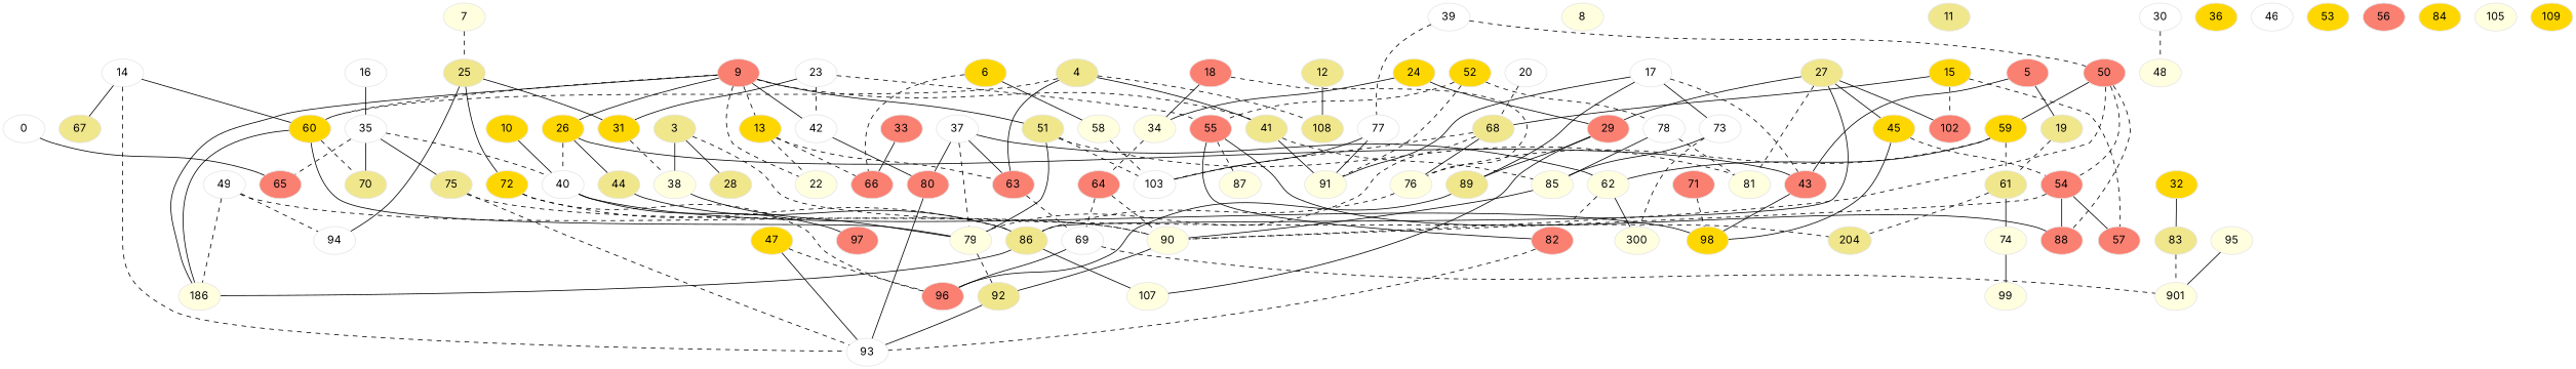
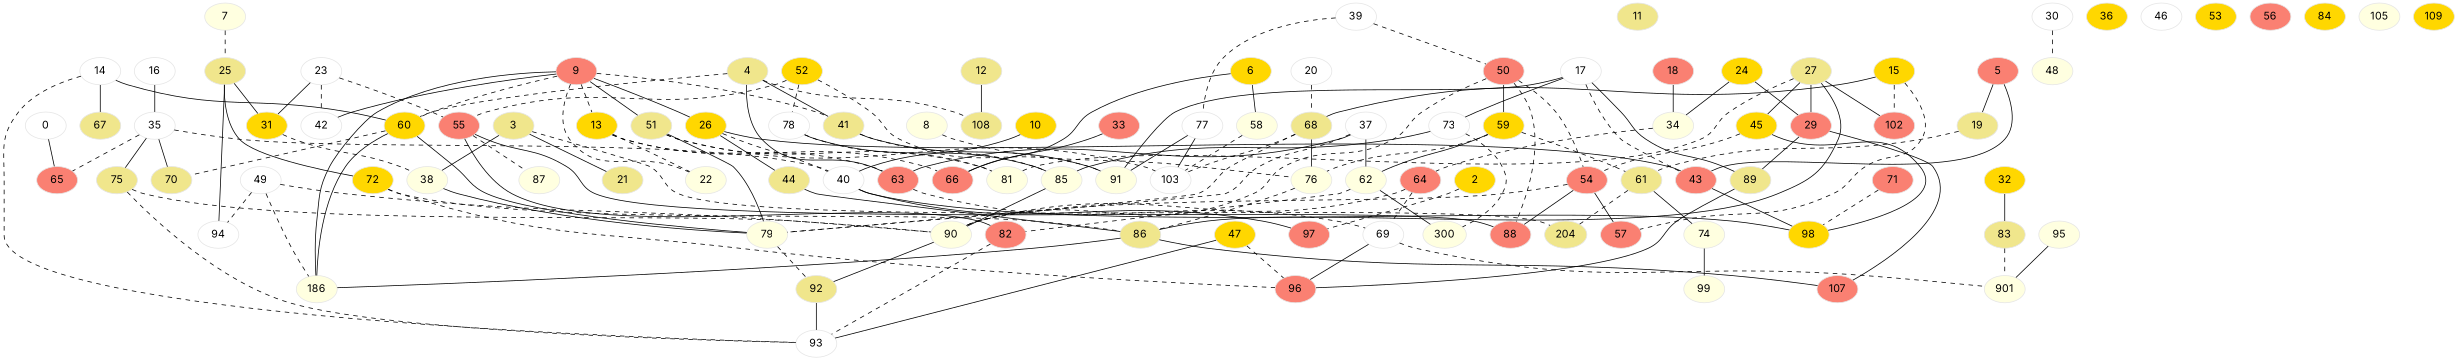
  graph {
    fontname=Inter
    node [color=gray90 fillcolor=lightyellow fontname=Inter style=filled]
    edge [fontname=Inter style=solid]
    n1 [fillcolor=white label=0]
    65 [fillcolor=salmon]
+   2 [fillcolor=gold]
    97 [fillcolor=salmon]
    3 [fillcolor=khaki]
-   21 [fillcolor=khaki label=28]
+   21 [fillcolor=khaki]
    38
    n8 [fillcolor=khaki label=204]
    79
    4 [fillcolor=khaki]
    41 [fillcolor=khaki]
    60 [fillcolor=gold]
    63 [fillcolor=salmon]
    108 [fillcolor=khaki]
    22
    91
    85
    n18 [label=186]
    70 [fillcolor=khaki]
    69 [fillcolor=white]
    19 [fillcolor=khaki]
    5 [fillcolor=salmon]
    43 [fillcolor=salmon]
    61 [fillcolor=khaki]
    98 [fillcolor=gold]
    6 [fillcolor=gold]
    58
    66 [fillcolor=salmon]
    103 [fillcolor=white]
    7
    25 [fillcolor=khaki]
    31 [fillcolor=gold]
    72 [fillcolor=gold]
    94 [fillcolor=white]
    8
    9 [fillcolor=salmon]
    13 [fillcolor=gold]
    26 [fillcolor=gold]
    42 [fillcolor=white]
    51 [fillcolor=khaki]
    40 [fillcolor=white]
    44 [fillcolor=khaki]
-   80 [fillcolor=salmon]
    81
    10 [fillcolor=gold]
    11 [fillcolor=khaki]
    12 [fillcolor=khaki]
    14 [fillcolor=white]
    67 [fillcolor=khaki]
    93 [fillcolor=white]
    15 [fillcolor=gold]
    57 [fillcolor=salmon]
    68 [fillcolor=khaki]
    102 [fillcolor=salmon]
    76
    82 [fillcolor=salmon]
    16 [fillcolor=white]
    35 [fillcolor=white]
    75 [fillcolor=khaki]
    17 [fillcolor=white]
    73 [fillcolor=white]
    89 [fillcolor=khaki]
    n63 [label=300]
    96 [fillcolor=salmon]
    34
    18 [fillcolor=salmon]
    64 [fillcolor=salmon]
    86 [fillcolor=khaki]
    74
    20 [fillcolor=white]
    23 [fillcolor=white]
    55 [fillcolor=salmon]
    88 [fillcolor=salmon]
    87
    90
    24 [fillcolor=gold]
    29 [fillcolor=salmon]
-   107
+   107 [fillcolor=salmon]
    27 [fillcolor=khaki]
    45 [fillcolor=gold]
    54 [fillcolor=salmon]
    30 [fillcolor=white]
    48
    32 [fillcolor=gold]
    83 [fillcolor=khaki]
    n86 [label=901]
    33 [fillcolor=salmon]
    36 [fillcolor=gold]
    37 [fillcolor=white]
    62
    92 [fillcolor=khaki]
    39 [fillcolor=white]
    50 [fillcolor=salmon]
    77 [fillcolor=white]
    59 [fillcolor=gold]
    46 [fillcolor=white]
    47 [fillcolor=gold]
    49 [fillcolor=white]
    52 [fillcolor=gold]
    78 [fillcolor=white]
    53 [fillcolor=gold]
    56 [fillcolor=salmon]
    99
    71 [fillcolor=salmon]
    84 [fillcolor=gold]
    95
    105
    109 [fillcolor=gold]
    n1 -- 65
+   2 -- 97 [style=dashed]
    3 -- 21
    3 -- 38
    3 -- n8 [style=dashed]
    38 -- 79
    79 -- 92 [style=dashed]
    4 -- 41
    4 -- 60 [style=dashed]
    4 -- 63
    4 -- 108 [style=dashed]
    41 -- 91
    41 -- 85 [style=dashed]
    60 -- 79
    60 -- n18
    60 -- 70 [style=dashed]
    63 -- 69 [style=dashed]
    85 -- 90
    69 -- 96
    69 -- n86 [style=dashed]
    19 -- 61 [style=dashed]
    5 -- 19
    5 -- 43
    43 -- 98
    61 -- n8 [style=dashed]
    61 -- 74
    6 -- 58
-   6 -- 66 [style=dashed]
+   6 -- 66
    58 -- 103 [style=dashed]
    7 -- 25 [style=dashed]
    25 -- 31
    25 -- 72
    25 -- 94
    31 -- 38 [style=dashed]
    72 -- 96 [style=dashed]
    72 -- 86 [style=dashed]
    9 -- 41 [style=dashed]
    9 -- 60 [style=dashed]
    9 -- 22 [style=dashed]
    9 -- n18
    9 -- 13 [style=dashed]
    9 -- 26
    9 -- 42
    9 -- 51
    13 -- 63 [style=dashed]
    13 -- 22 [style=dashed]
    13 -- 66 [style=dashed]
    26 -- 43
    26 -- 40 [style=dashed]
    26 -- 44
-   42 -- 80
    51 -- 79
    51 -- 103 [style=dashed]
    51 -- 81 [style=dashed]
    40 -- 97
    40 -- 98
    44 -- 86
-   80 -- 93
    10 -- 40
    12 -- 108
    14 -- 60
    14 -- 67
    14 -- 93 [style=dashed]
    15 -- 57 [style=dashed]
    15 -- 68
    15 -- 102 [style=dashed]
    68 -- 79 [style=dashed]
    68 -- 103 [style=dashed]
    68 -- 76
    76 -- 86 [style=dashed]
    82 -- 93 [style=dashed]
    16 -- 35
    35 -- 65 [style=dashed]
    35 -- 70
    35 -- 40 [style=dashed]
    35 -- 75
    75 -- 93 [style=dashed]
    75 -- 90 [style=dashed]
    17 -- 91
    17 -- 43 [style=dashed]
    17 -- 73
    17 -- 89
    73 -- 85
    73 -- n63 [style=dashed]
    89 -- 96
    34 -- 64 [style=dashed]
-   18 -- 76 [style=dashed]
+   8 -- 76 [style=dashed]
    18 -- 34
    64 -- 69 [style=dashed]
    64 -- 90 [style=dashed]
    86 -- n18
    86 -- 107
    74 -- 99
    20 -- 68 [style=dashed]
    23 -- 31
    23 -- 42 [style=dashed]
    23 -- 55 [style=dashed]
    55 -- 82
    55 -- 88
    55 -- 87 [style=dashed]
    90 -- 92
    24 -- 34
    24 -- 29
    29 -- 89
    29 -- 107
    27 -- 81 [style=dashed]
    27 -- 102
    27 -- 86
    27 -- 29
    27 -- 45
    45 -- 98
    45 -- 54 [style=dashed]
    54 -- 57
    54 -- 88
    54 -- 90 [style=dashed]
    30 -- 48 [style=dashed]
    32 -- 83
    83 -- n86 [style=dashed]
    33 -- 66
    37 -- 79 [style=dashed]
    37 -- 63
-   37 -- 80
    37 -- 62
    62 -- 82 [style=dashed]
    62 -- n63
    92 -- 93
    39 -- 50 [style=dashed]
    39 -- 77 [style=dashed]
    50 -- 88 [style=dashed]
    50 -- 90 [style=dashed]
    50 -- 54 [style=dashed]
    50 -- 59
    77 -- 91
    77 -- 103
    59 -- 61 [style=dashed]
    59 -- 76 [style=dashed]
    59 -- 62
    47 -- 93
    47 -- 96 [style=dashed]
    49 -- n18 [style=dashed]
    49 -- 94 [style=dashed]
    49 -- 90 [style=dashed]
    52 -- 91 [style=dashed]
    52 -- 55 [style=dashed]
    52 -- 78 [style=dashed]
    78 -- 85
    78 -- 81 [style=dashed]
    71 -- 98 [style=dashed]
    95 -- n86
  }
